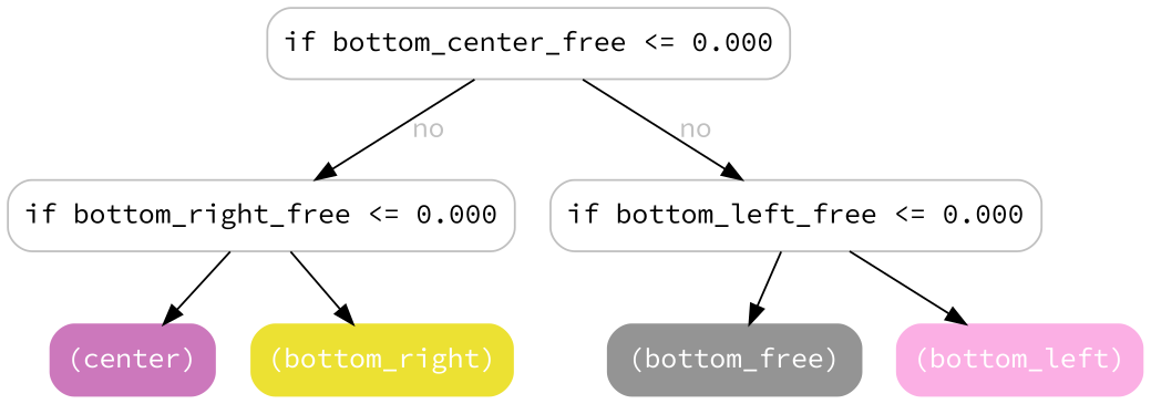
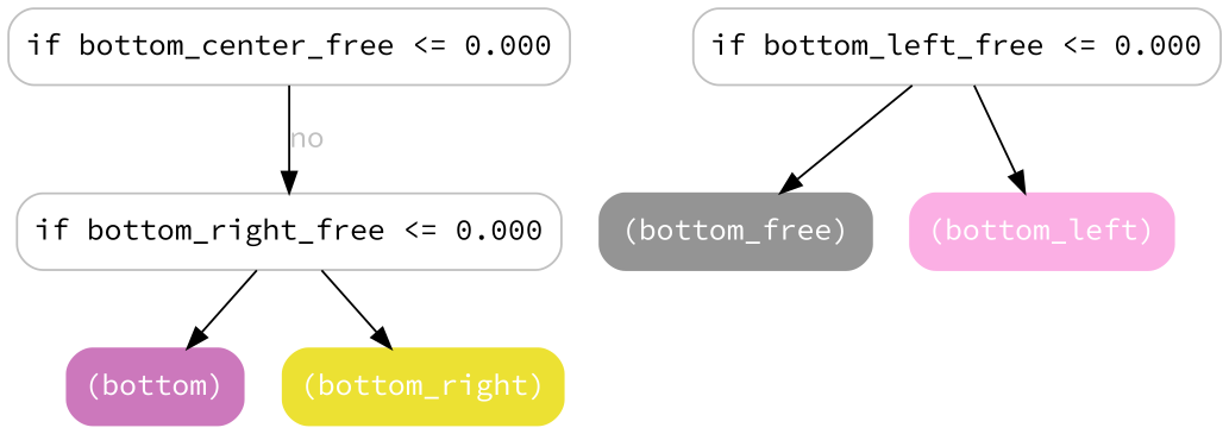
  digraph {
    fontname="Source Code Pro"
    node [color=gray fillcolor=white fontname="Source Code Pro" shape=box style="filled, rounded" fontcolor=white]
    edge [fontcolor=gray fontname="Source Code Pro"]
    n1 [height=0.5 label="if bottom_center_free <= 0.000" width=3.3056 fontcolor=""]
    n2 [height=0.5 label="if bottom_right_free <= 0.000" width=3.1528 fontcolor=""]
    n3 [height=0.5 label="if bottom_left_free <= 0.000" width=2.9861 fontcolor=""]
-   n4 [color="#cc78bc" fillcolor="#cc78bc" height=0.5 label="(center)" width=0.98611]
+   n4 [color="#cc78bc" fillcolor="#cc78bc" height=0.5 label="(bottom)" width=0.98611]
    n5 [color="#ece133" fillcolor="#ece133" height=0.5 label="(bottom_right)" width=1.6111]
    n6 [color="#949494" fillcolor="#949494" height=0.5 label="(bottom_free)" width=1.7778]
    n7 [color="#fbafe4" fillcolor="#fbafe4" height=0.5 label="(bottom_left)" width=1.4583]
    n1 -> n2 [label=no]
-   n1 -> n3 [label=no]
    n2 -> n4
    n2 -> n5
    n3 -> n6
    n3 -> n7
  }
